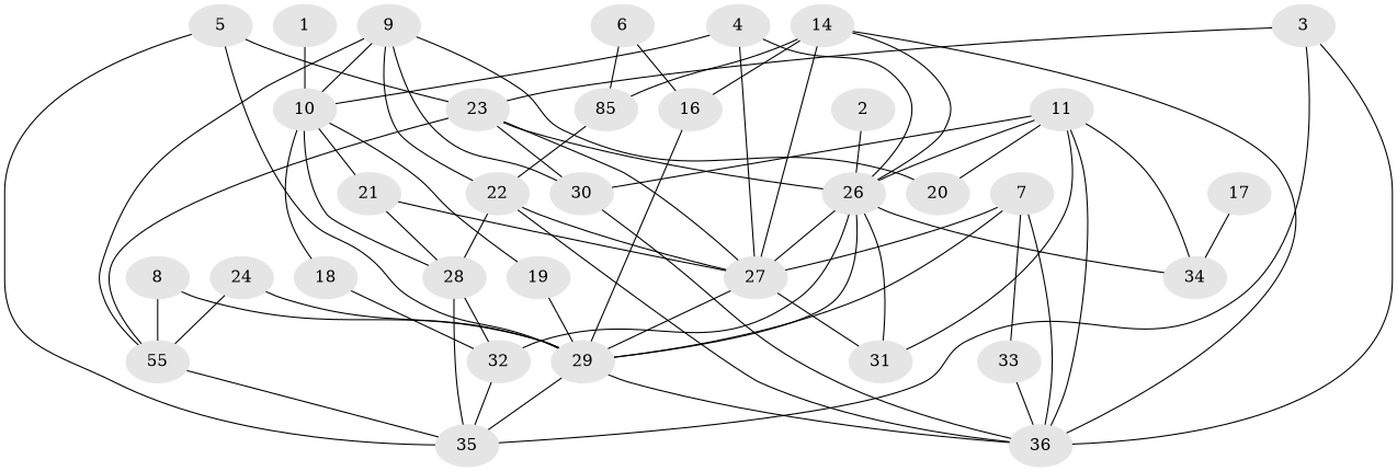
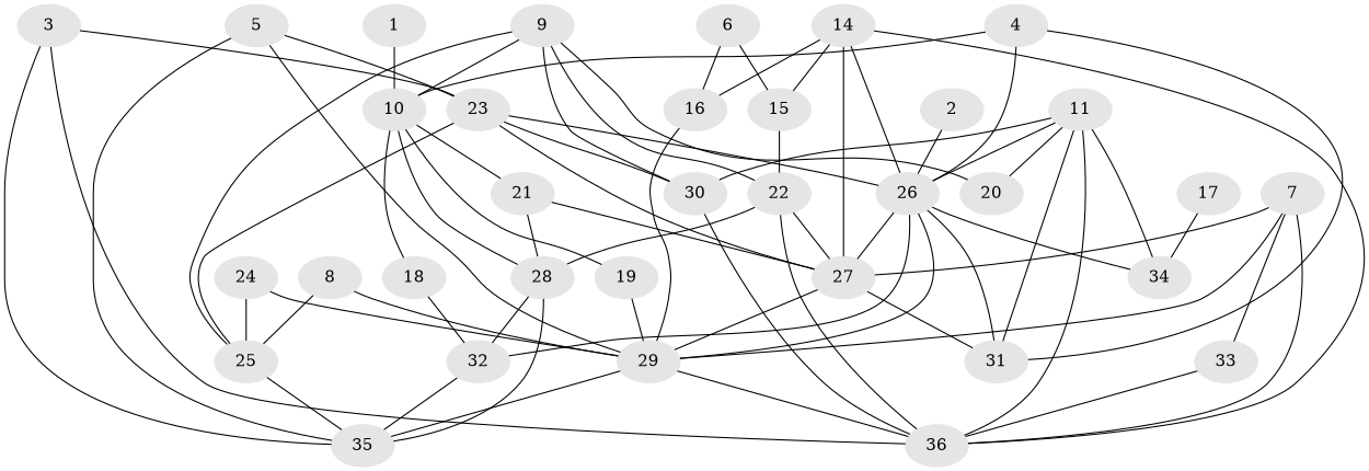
  graph {
    node [color=gray90 style=filled]
    edge [weight=1.0]
    1
    10
    18
    19
    21
    28
    2
    26
    31
    29
    27
    34
    32
    3
    23
    35
    36
-   25 [label=55]
+   25
    30
    4
    5
-   15 [label=85]
+   15
    22
    6
    16
    7
    33
    8
    9
    20
    11
    14
    17
    24
    1 -- 10
    10 -- 18
    10 -- 19
    10 -- 21
    10 -- 28
    18 -- 32
    19 -- 29
    21 -- 28
    21 -- 27
    28 -- 32
    28 -- 35
    2 -- 26
    26 -- 31 [weight=2.0]
    26 -- 29
    26 -- 27
    26 -- 34
    26 -- 32 [weight=2.0]
    29 -- 35
    29 -- 36
    27 -- 31
    27 -- 29
    32 -- 35
    3 -- 23
    3 -- 35
    3 -- 36
    23 -- 26 [weight=2.0]
    23 -- 27
    23 -- 25
    23 -- 30
    25 -- 35
    30 -- 36
    4 -- 10
    4 -- 26
-   4 -- 27
+   4 -- 31
    5 -- 29
    5 -- 23
    5 -- 35
    15 -- 22
    22 -- 28
    22 -- 27
    22 -- 36
    6 -- 15
    6 -- 16
    16 -- 29
    7 -- 29
    7 -- 27 [weight=2.0]
    7 -- 36
    7 -- 33
    33 -- 36
    8 -- 29
    8 -- 25
    9 -- 10
    9 -- 25
    9 -- 30
    9 -- 22
    9 -- 20
    11 -- 26
    11 -- 31
    11 -- 34
    11 -- 36
    11 -- 30
    11 -- 20
    14 -- 26
    14 -- 27
    14 -- 36
    14 -- 15
    14 -- 16
    17 -- 34
    24 -- 29
    24 -- 25
  }
